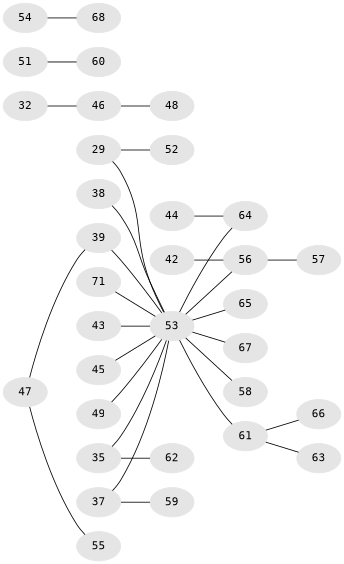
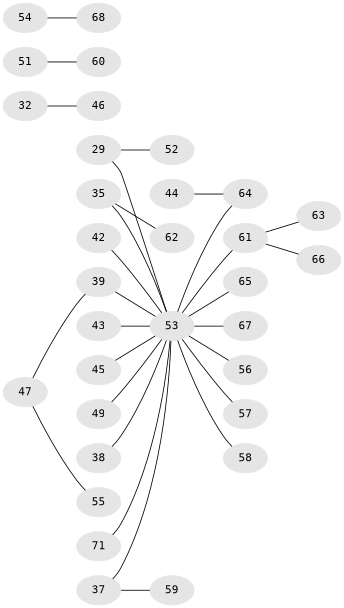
  graph {
    fontname="DejaVu Sans Mono"
    rankdir=LR
    node [color=gray90 fontname="DejaVu Sans Mono" style=filled]
    edge [fontname="DejaVu Sans Mono"]
    29
    52
    53 [super="+50+27+40+28"]
    64 [super="+21"]
    56
    57
    58
    61
    65
    67
    32
    46
-   48
    35 [super="+33"]
    62
    37
    59
    38
    51
    60
    39
    n22 [label=71]
    42
    43
    44
    45
    47
    55
    49
    54
    68
    63
    66
    29 -- 52
    29 -- 53
    53 -- 64
    53 -- 56
-   56 -- 57
+   53 -- 57
    53 -- 58
    53 -- 61
    53 -- 65
    53 -- 67
    61 -- 63
    61 -- 66
    32 -- 46
-   46 -- 48
    35 -- 53
    35 -- 62
    37 -- 53
    37 -- 59
    38 -- 53
    51 -- 60
    39 -- 53
    n22 -- 53
-   42 -- 56
+   42 -- 53
    43 -- 53
    44 -- 64
    45 -- 53
    47 -- 39
    47 -- 55
    49 -- 53
    54 -- 68
  }
